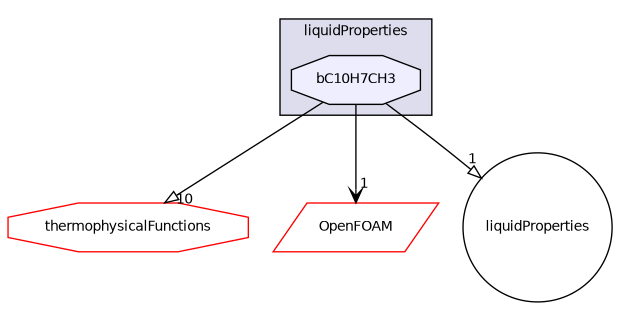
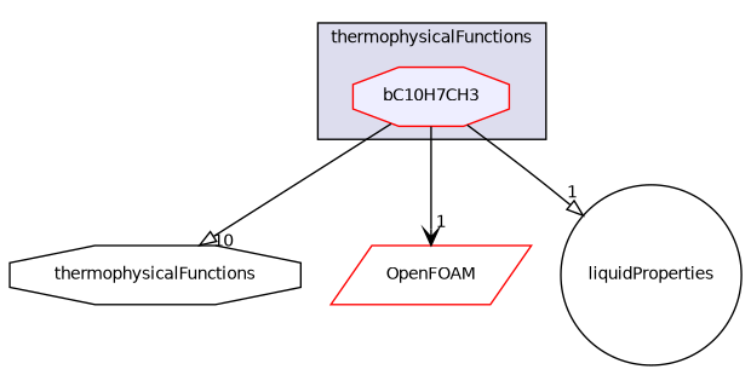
  digraph {
    compound=true
    node [fontname=Helvetica fontsize=10 shape=octagon]
    edge [arrowhead=onormal headlabel=1 labeldistance=1.5 labelfontname=Helvetica labelfontsize=10]
-   n1 [fillcolor="#eeeeff" label=bC10H7CH3 pencolor=black style=filled]
-   n2 [color=red label=thermophysicalFunctions]
+   n1 [fillcolor="#eeeeff" label=bC10H7CH3 pencolor=black style=filled color=red]
+   n2 [color=black label=thermophysicalFunctions]
    n3 [color=red label=OpenFOAM shape=parallelogram]
    n4 [label=liquidProperties shape=circle]
    subgraph cluster_1 {
      bgcolor="#ddddee"
      fontname=Helvetica
      fontsize=10
-     label=liquidProperties
+     label=thermophysicalFunctions
      pencolor=black
      n1
    }
    n1 -> n2 [headlabel=10]
    n1 -> n3 [arrowhead=vee]
    n1 -> n4
  }
